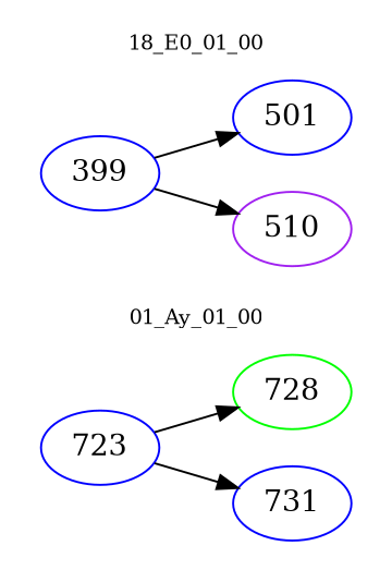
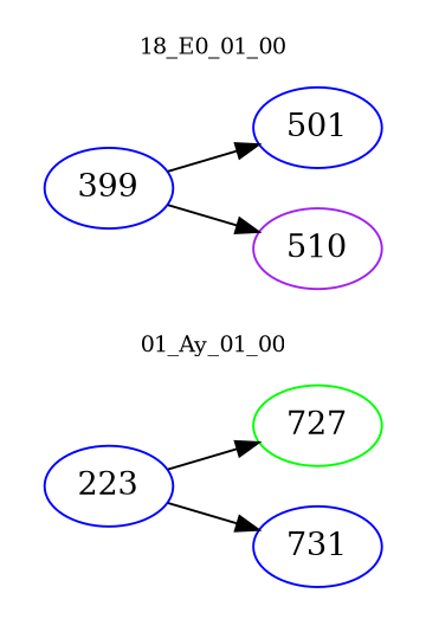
  digraph {
    rankdir=LR
    node [color=blue]
    edge [color=black]
-   n1 [label=723]
+   n1 [label=223]
    n2 [label=731]
-   n3 [color=green label=728]
+   n3 [color=green label=727]
    n4 [label=399]
    n5 [color=purple label=510]
    n6 [label=501]
    subgraph cluster_1 {
      color=white
      fontsize=10
      label="01_Ay_01_00"
      n1
      n2
      n3
    }
    subgraph cluster_2 {
      color=white
      fontsize=10
      label="18_E0_01_00"
      n4
      n5
      n6
    }
    n1 -> n2
    n1 -> n3
    n4 -> n5
    n4 -> n6
  }
